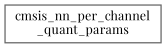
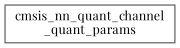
  digraph {
    rankdir=LR
    fontname="Playfair Display"
-   n1 [color=grey40 fillcolor=white fontname="Playfair Display" fontsize=10 height=0.2 label="cmsis_nn_per_channel\l_quant_params" shape=box style=filled width=0.4]
+   n1 [color=grey40 fillcolor=white fontname="Playfair Display" fontsize=10 height=0.2 label="cmsis_nn_quant_channel\l_quant_params" shape=box style=filled width=0.4]
  }
